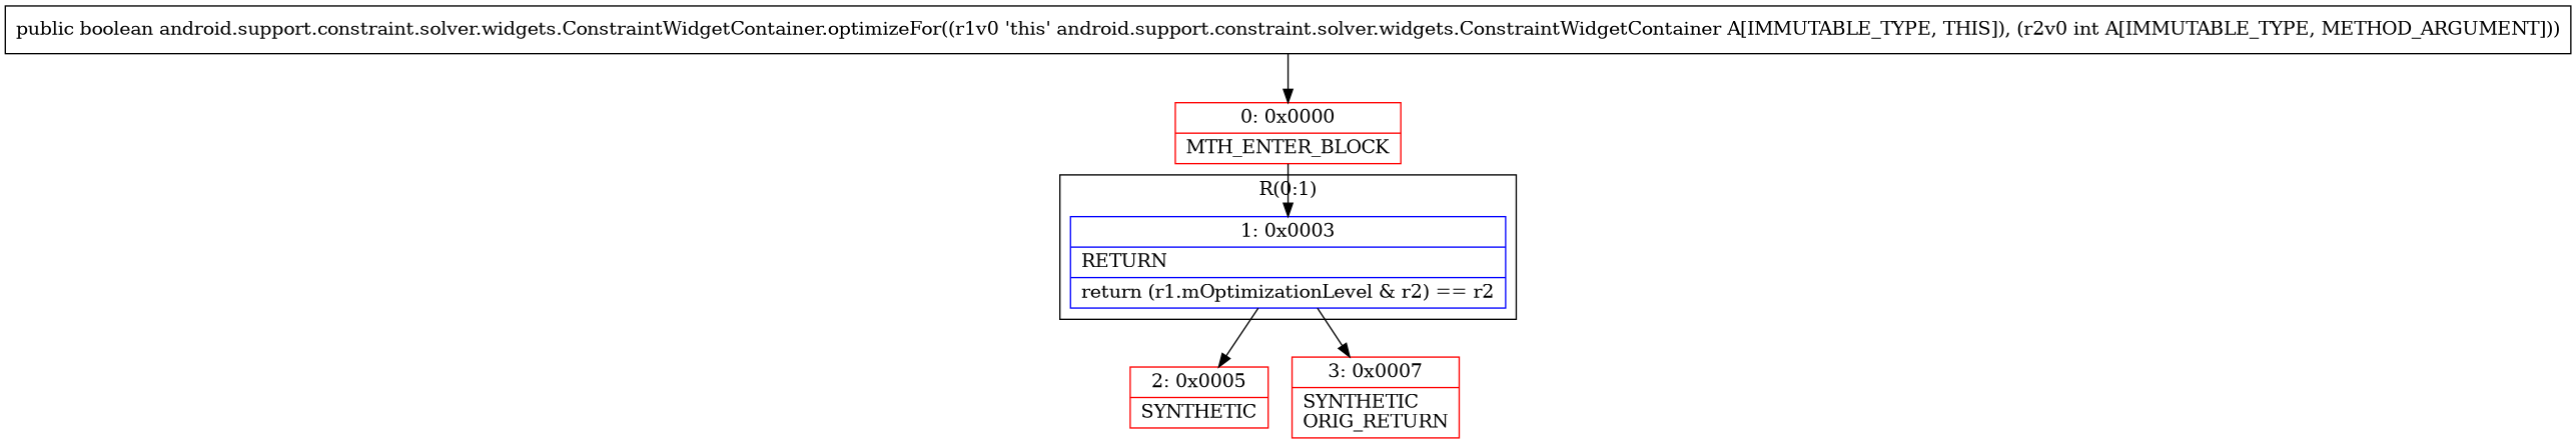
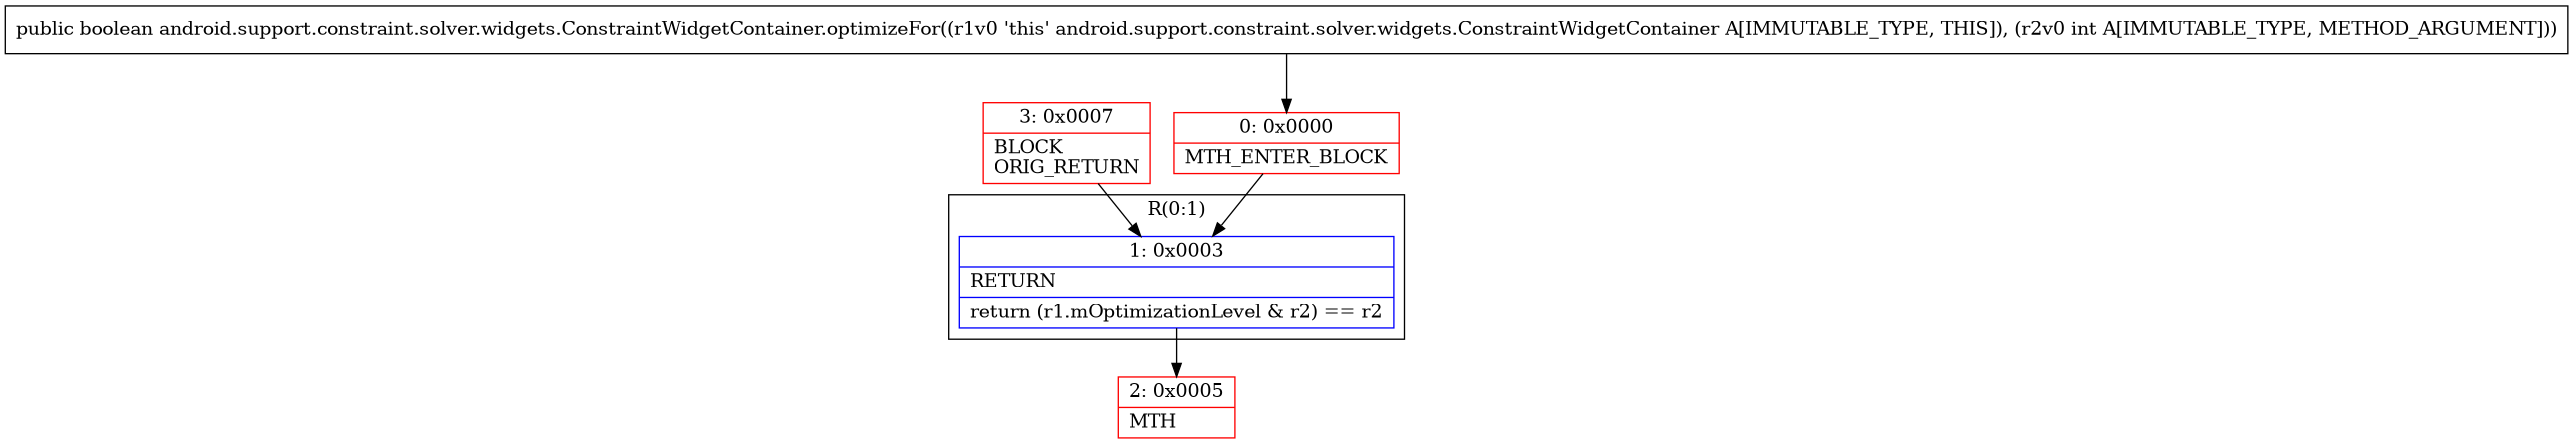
  digraph {
    node [color=red shape=record]
    n1 [color=blue label="{1\:\ 0x0003|RETURN\l|return (r1.mOptimizationLevel & r2) == r2\l}"]
-   n2 [label="{2\:\ 0x0005|SYNTHETIC\l}"]
-   n3 [label="{3\:\ 0x0007|SYNTHETIC\lORIG_RETURN\l}"]
+   n2 [label="{2\:\ 0x0005|MTH\l}"]
+   n3 [label="{3\:\ 0x0007|BLOCK\lORIG_RETURN\l}"]
    n4 [label="{0\:\ 0x0000|MTH_ENTER_BLOCK\l}"]
    n5 [label="{public boolean android.support.constraint.solver.widgets.ConstraintWidgetContainer.optimizeFor((r1v0 'this' android.support.constraint.solver.widgets.ConstraintWidgetContainer A[IMMUTABLE_TYPE, THIS]), (r2v0 int A[IMMUTABLE_TYPE, METHOD_ARGUMENT])) }" color=""]
    subgraph cluster_1 {
      label="R(0:1)"
      n1
    }
    n1 -> n2
-   n1 -> n3
+   n3 -> n1
    n4 -> n1
    n5 -> n4
  }
